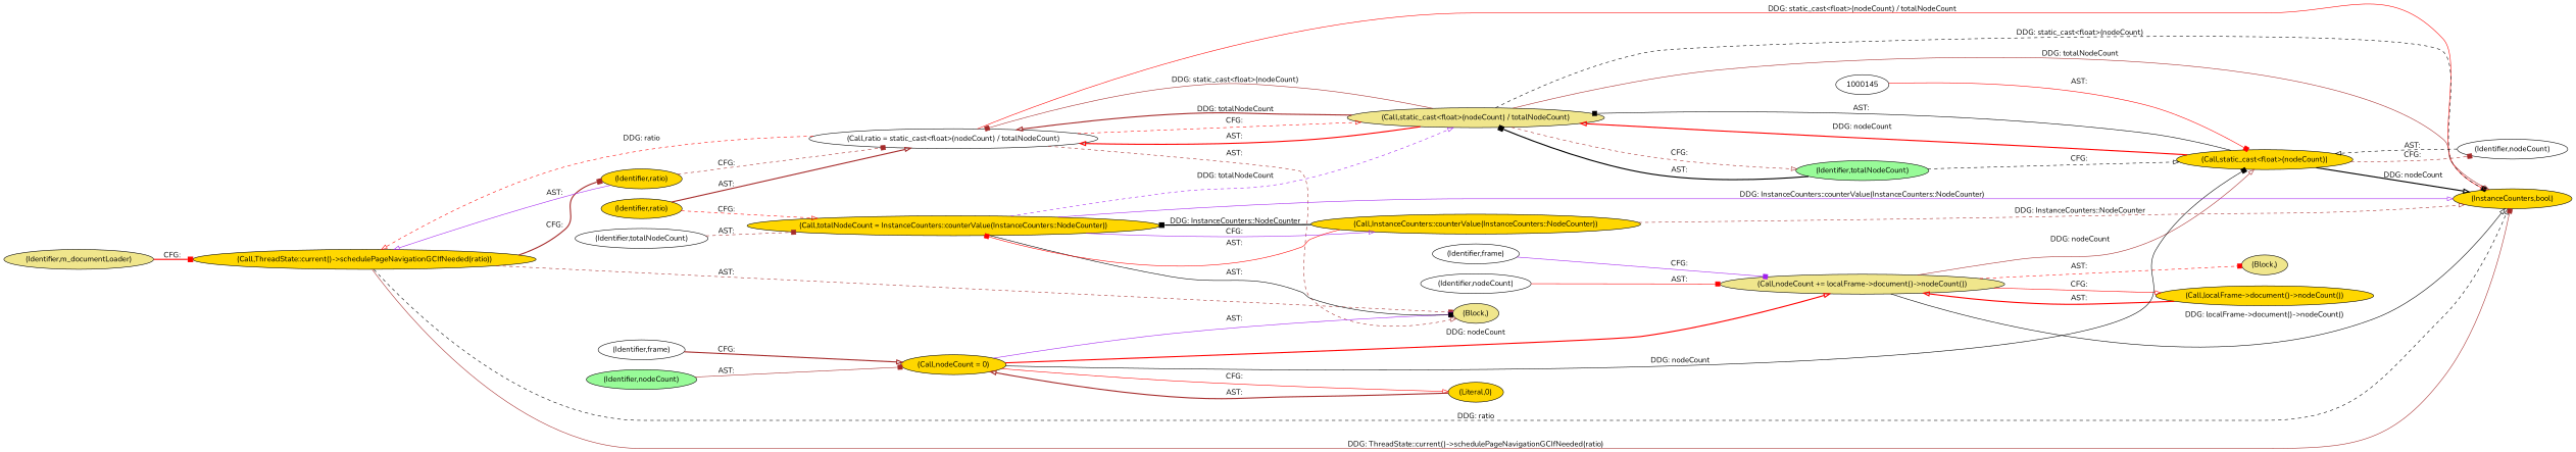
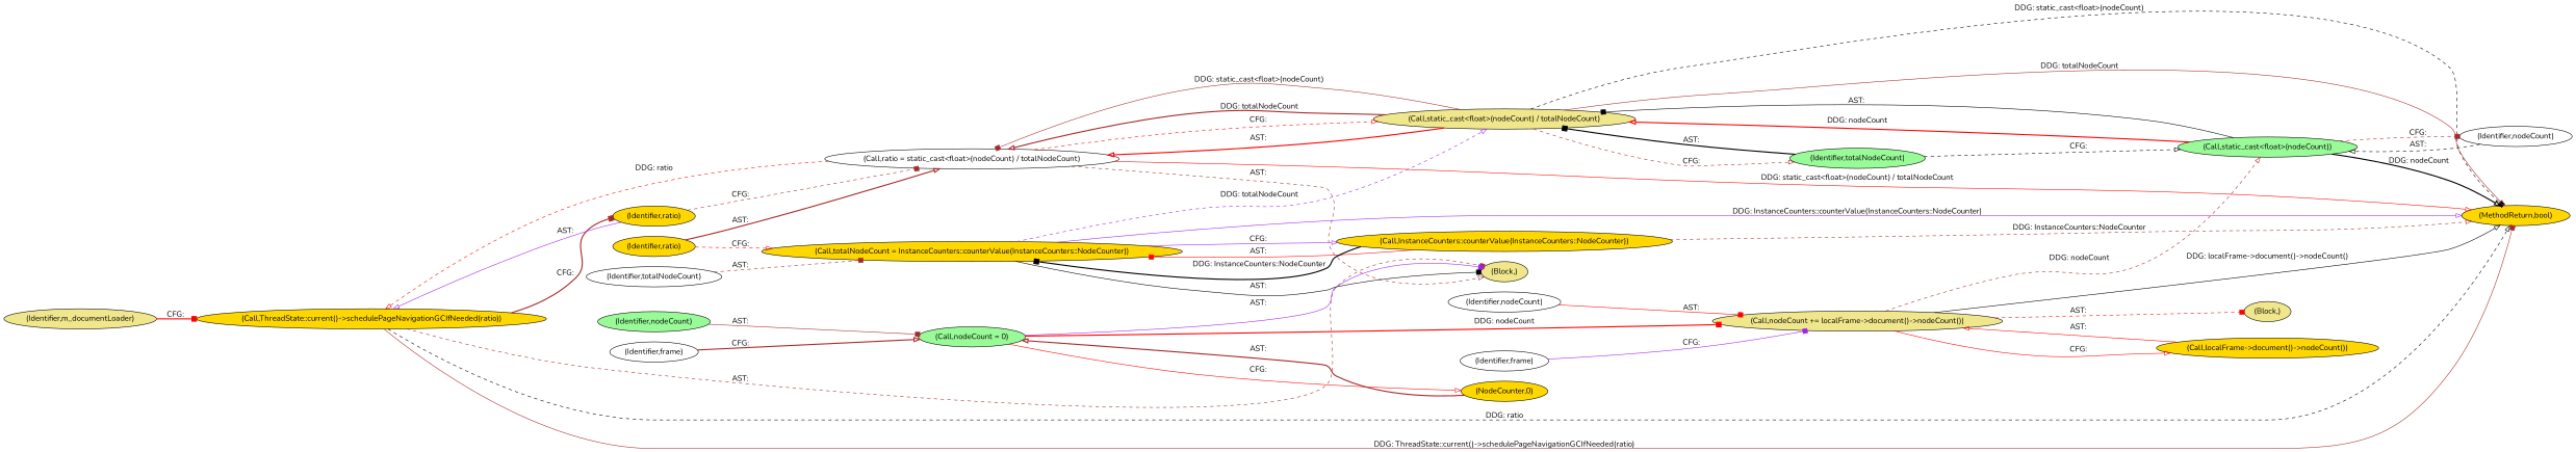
  digraph {
    fontname=Nunito
    rankdir=LR
    node [fillcolor=gold fontname=Nunito style=filled]
    edge [arrowhead=onormal color=brown fontname=Nunito style=solid]
    n1 [label="(Call,ThreadState::current()->schedulePageNavigationGCIfNeeded(ratio))"]
    n2 [label="(Identifier,ratio)"]
    n3 [fillcolor=khaki label="(Block,)"]
-   n4 [label="(InstanceCounters,bool)"]
+   n4 [label="(MethodReturn,bool)"]
    n5 [fillcolor=white label="(Call,ratio = static_cast<float>(nodeCount) / totalNodeCount)"]
    n6 [fillcolor=khaki label="(Call,static_cast<float>(nodeCount) / totalNodeCount)"]
    n7 [fillcolor=palegreen label="(Identifier,totalNodeCount)"]
-   n8 [label="(Call,static_cast<float>(nodeCount))"]
+   n8 [fillcolor=palegreen label="(Call,static_cast<float>(nodeCount))"]
    n9 [fillcolor=white label="(Identifier,nodeCount)"]
    n10 [fillcolor=khaki label="(Call,nodeCount += localFrame->document()->nodeCount())"]
    n11 [fillcolor=khaki label="(Block,)"]
    n12 [label="(Call,localFrame->document()->nodeCount())"]
-   n13 [label="(Call,nodeCount = 0)"]
-   n14 [label="(Literal,0)"]
+   n13 [fillcolor=palegreen label="(Call,nodeCount = 0)"]
+   n14 [label="(NodeCounter,0)"]
    n15 [label="(Call,totalNodeCount = InstanceCounters::counterValue(InstanceCounters::NodeCounter))"]
    n16 [label="(Call,InstanceCounters::counterValue(InstanceCounters::NodeCounter))"]
    n17 [label="(Identifier,ratio)"]
    n18 [fillcolor=palegreen label="(Identifier,nodeCount)"]
    n19 [fillcolor=white label="(Identifier,frame)"]
    n20 [fillcolor=khaki label="(Identifier,m_documentLoader)"]
    n21 [fillcolor=white label="(Identifier,totalNodeCount)"]
    n22 [fillcolor=white label="(Identifier,frame)"]
    n23 [fillcolor=white label="(Identifier,nodeCount)"]
-   1000145 [fillcolor=white]
    n1 -> n2 [arrowhead=box label="CFG: " style=bold]
    n1 -> n3 [arrowhead=box label="AST: " style=dashed]
    n1 -> n4 [color=black label="DDG: ratio" style=dashed]
    n1 -> n4 [arrowhead=box label="DDG: ThreadState::current()->schedulePageNavigationGCIfNeeded(ratio)"]
    n2 -> n1 [color=purple label="AST: "]
    n2 -> n5 [arrowhead=box label="CFG: " style=dashed]
    n5 -> n1 [color=red label="DDG: ratio" style=dashed]
    n5 -> n3 [label="AST: " style=dashed]
    n5 -> n4 [color=red label="DDG: static_cast<float>(nodeCount) / totalNodeCount"]
    n5 -> n6 [color=red label="CFG: " style=dashed]
    n6 -> n4 [arrowhead=box color=black label="DDG: static_cast<float>(nodeCount)" style=dashed]
    n6 -> n4 [label="DDG: totalNodeCount"]
    n6 -> n5 [color=red label="AST: " style=bold]
    n6 -> n5 [arrowhead=box label="DDG: static_cast<float>(nodeCount)"]
    n6 -> n5 [label="DDG: totalNodeCount" style=bold]
    n6 -> n7 [label="CFG: " style=dashed]
    n7 -> n6 [arrowhead=box color=black label="AST: " style=bold]
    n7 -> n8 [color=black label="CFG: " style=dashed]
    n8 -> n4 [color=black label="DDG: nodeCount" style=bold]
    n8 -> n6 [arrowhead=box color=black label="AST: "]
    n8 -> n6 [color=red label="DDG: nodeCount" style=bold]
    n8 -> n9 [arrowhead=box label="CFG: " style=dashed]
    n9 -> n8 [color=black label="AST: " style=dashed]
    n10 -> n4 [color=black label="DDG: localFrame->document()->nodeCount()"]
-   n10 -> n8 [label="DDG: nodeCount"]
+   n10 -> n8 [label="DDG: nodeCount" style=dashed]
    n10 -> n11 [arrowhead=box color=red label="AST: " style=dashed]
    n10 -> n12 [color=red label="CFG: "]
-   n12 -> n10 [color=red label="AST: " style=bold]
+   n12 -> n10 [color=red label="AST: "]
    n13 -> n3 [arrowhead=box color=purple label="AST: "]
-   n13 -> n8 [arrowhead=box color=black label="DDG: nodeCount"]
-   n13 -> n10 [color=red label="DDG: nodeCount" style=bold]
+   n13 -> n10 [arrowhead=box color=red label="DDG: nodeCount" style=bold]
    n13 -> n14 [color=red label="CFG: "]
    n14 -> n13 [label="AST: " style=bold]
    n15 -> n3 [arrowhead=box color=black label="AST: "]
    n15 -> n4 [color=purple label="DDG: InstanceCounters::counterValue(InstanceCounters::NodeCounter)"]
    n15 -> n6 [color=purple label="DDG: totalNodeCount" style=dashed]
    n15 -> n16 [color=purple label="CFG: "]
    n16 -> n4 [label="DDG: InstanceCounters::NodeCounter" style=dashed]
    n16 -> n15 [arrowhead=box color=red label="AST: "]
    n16 -> n15 [arrowhead=box color=black label="DDG: InstanceCounters::NodeCounter" style=bold]
    n17 -> n5 [label="AST: " style=bold]
    n17 -> n15 [color=red label="CFG: " style=dashed]
    n18 -> n13 [arrowhead=box label="AST: "]
    n19 -> n13 [label="CFG: " style=bold]
    n20 -> n1 [arrowhead=box color=red label="CFG: " style=bold]
    n21 -> n15 [arrowhead=box label="AST: " style=dashed]
    n22 -> n10 [arrowhead=box color=purple label="CFG: "]
    n23 -> n10 [arrowhead=box color=red label="AST: "]
-   1000145 -> n8 [arrowhead=box color=red label="AST: "]
  }
